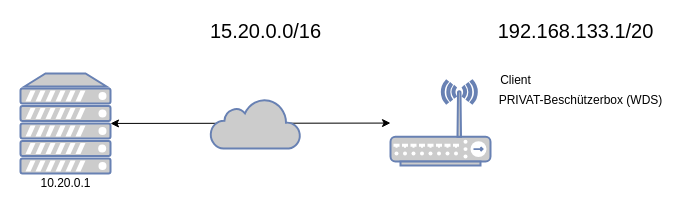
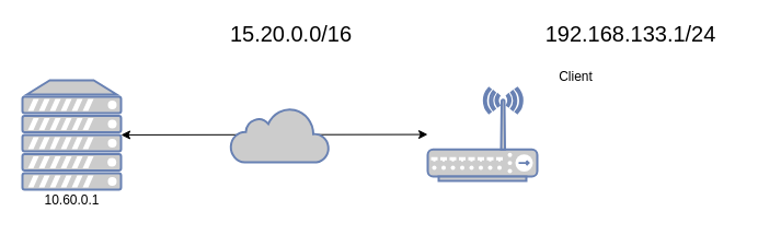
  <mxCell id="0" />
  <mxCell id="1" parent="0" />
  <mxCell id="2" value="" style="fontColor=#0066CC;verticalAlign=top;verticalLabelPosition=bottom;labelPosition=center;align=center;html=1;outlineConnect=0;fillColor=#CCCCCC;strokeColor=#6881B3;gradientColor=none;gradientDirection=north;strokeWidth=2;shape=mxgraph.networks.wireless_hub;" vertex="1" parent="1"><mxGeometry x="390" y="80" width="100" height="85" as="geometry" /></mxCell>
- <mxCell id="3" value="Client" style="text;html=1;align=center;verticalAlign=middle;resizable=0;points=[];autosize=1;" vertex="1" parent="1"><mxGeometry x="490" y="70" width="50" height="20" as="geometry" /></mxCell>
- <mxCell id="4" value="PRIVAT-Beschützerbox (WDS)" style="text;html=1;align=center;verticalAlign=middle;resizable=0;points=[];autosize=1;" vertex="1" parent="1"><mxGeometry x="490" y="90" width="180" height="20" as="geometry" /></mxCell>
- <mxCell id="5" value="&lt;font style=&quot;font-size: 20px&quot;&gt;192.168.133.1/20&lt;/font&gt;" style="text;html=1;align=center;verticalAlign=middle;resizable=0;points=[];autosize=1;" vertex="1" parent="1"><mxGeometry x="490" y="20" width="170" height="20" as="geometry" /></mxCell>
+ <mxCell id="3" value="Client" style="text;html=1;align=center;verticalAlign=middle;resizable=0;points=[];autosize=1;" vertex="1" parent="1"><mxGeometry x="500" y="60" width="50" height="20" as="geometry" /></mxCell>
+ <mxCell id="5" value="&lt;font style=&quot;font-size: 20px&quot;&gt;192.168.133.1/24&lt;/font&gt;" style="text;html=1;align=center;verticalAlign=middle;resizable=0;points=[];autosize=1;" vertex="1" parent="1"><mxGeometry x="490" y="20" width="170" height="20" as="geometry" /></mxCell>
  <mxCell id="6" value="" style="fontColor=#0066CC;verticalAlign=top;verticalLabelPosition=bottom;labelPosition=center;align=center;html=1;outlineConnect=0;fillColor=#CCCCCC;strokeColor=#6881B3;gradientColor=none;gradientDirection=north;strokeWidth=2;shape=mxgraph.networks.server;" vertex="1" parent="1"><mxGeometry x="20" y="73" width="90" height="100" as="geometry" /></mxCell>
  <mxCell id="7" value="" style="endArrow=classic;startArrow=classic;html=1;" edge="1" parent="1" source="6" target="2"><mxGeometry width="50" height="50" relative="1" as="geometry"><mxPoint x="150" y="140" as="sourcePoint" /><mxPoint x="200" y="90" as="targetPoint" /></mxGeometry></mxCell>
  <mxCell id="8" value="" style="html=1;outlineConnect=0;fillColor=#CCCCCC;strokeColor=#6881B3;gradientColor=none;gradientDirection=north;strokeWidth=2;shape=mxgraph.networks.cloud;fontColor=#ffffff;" vertex="1" parent="1"><mxGeometry x="210" y="98" width="90" height="50" as="geometry" /></mxCell>
  <mxCell id="9" value="&lt;font style=&quot;font-size: 20px&quot;&gt;15.20.0.0/16&lt;/font&gt;" style="text;html=1;align=center;verticalAlign=middle;resizable=0;points=[];autosize=1;" vertex="1" parent="1"><mxGeometry x="200" y="20" width="130" height="20" as="geometry" /></mxCell>
- <mxCell id="10" value="10.20.0.1" style="text;html=1;align=center;verticalAlign=middle;resizable=0;points=[];autosize=1;" vertex="1" parent="1"><mxGeometry x="30" y="173" width="70" height="20" as="geometry" /></mxCell>
+ <mxCell id="10" value="10.60.0.1" style="text;html=1;align=center;verticalAlign=middle;resizable=0;points=[];autosize=1;" vertex="1" parent="1"><mxGeometry x="30" y="173" width="70" height="20" as="geometry" /></mxCell>
